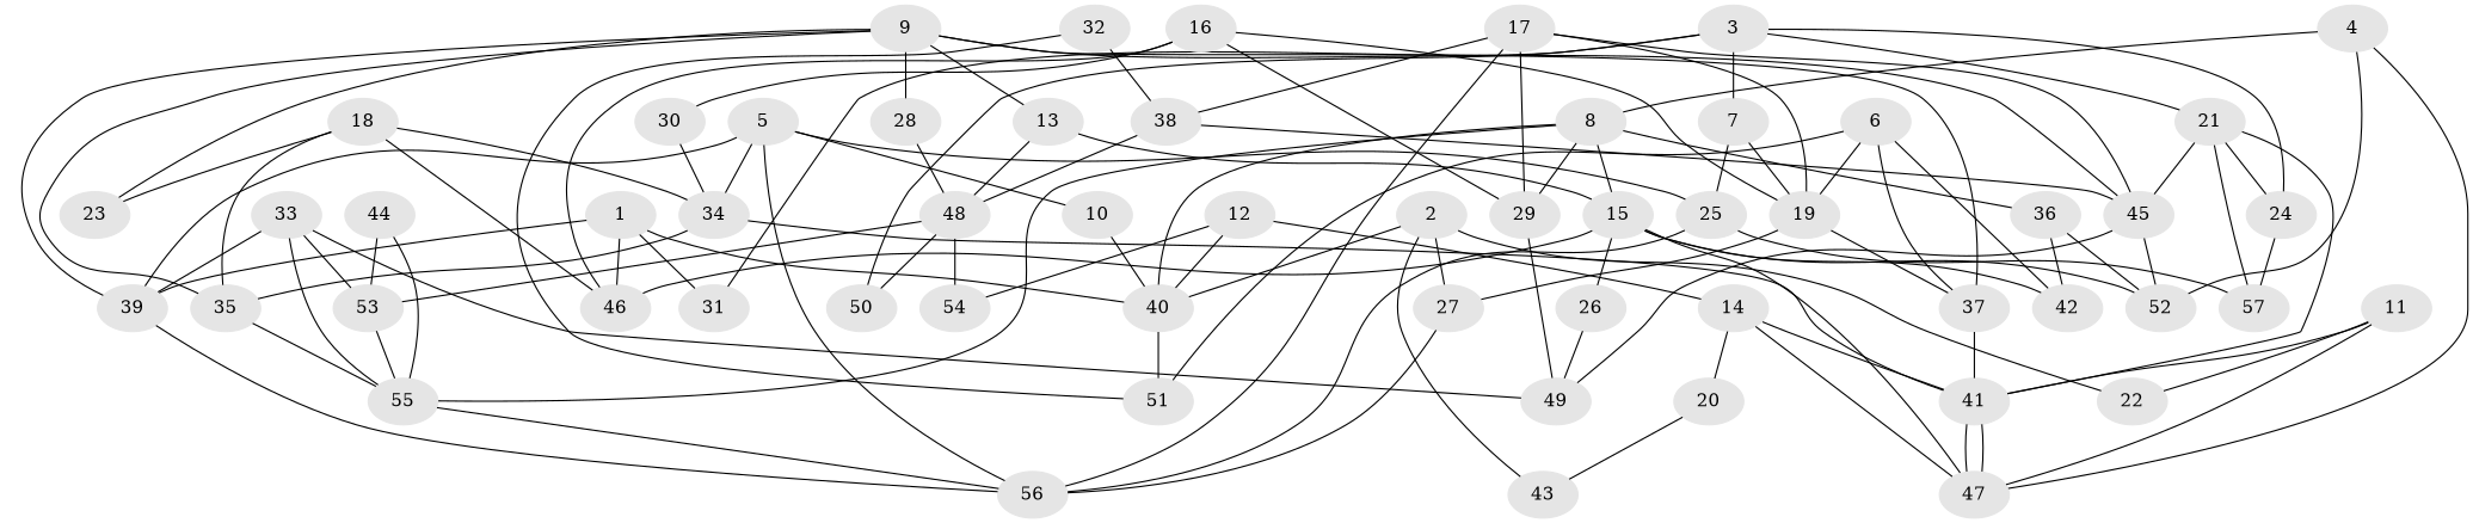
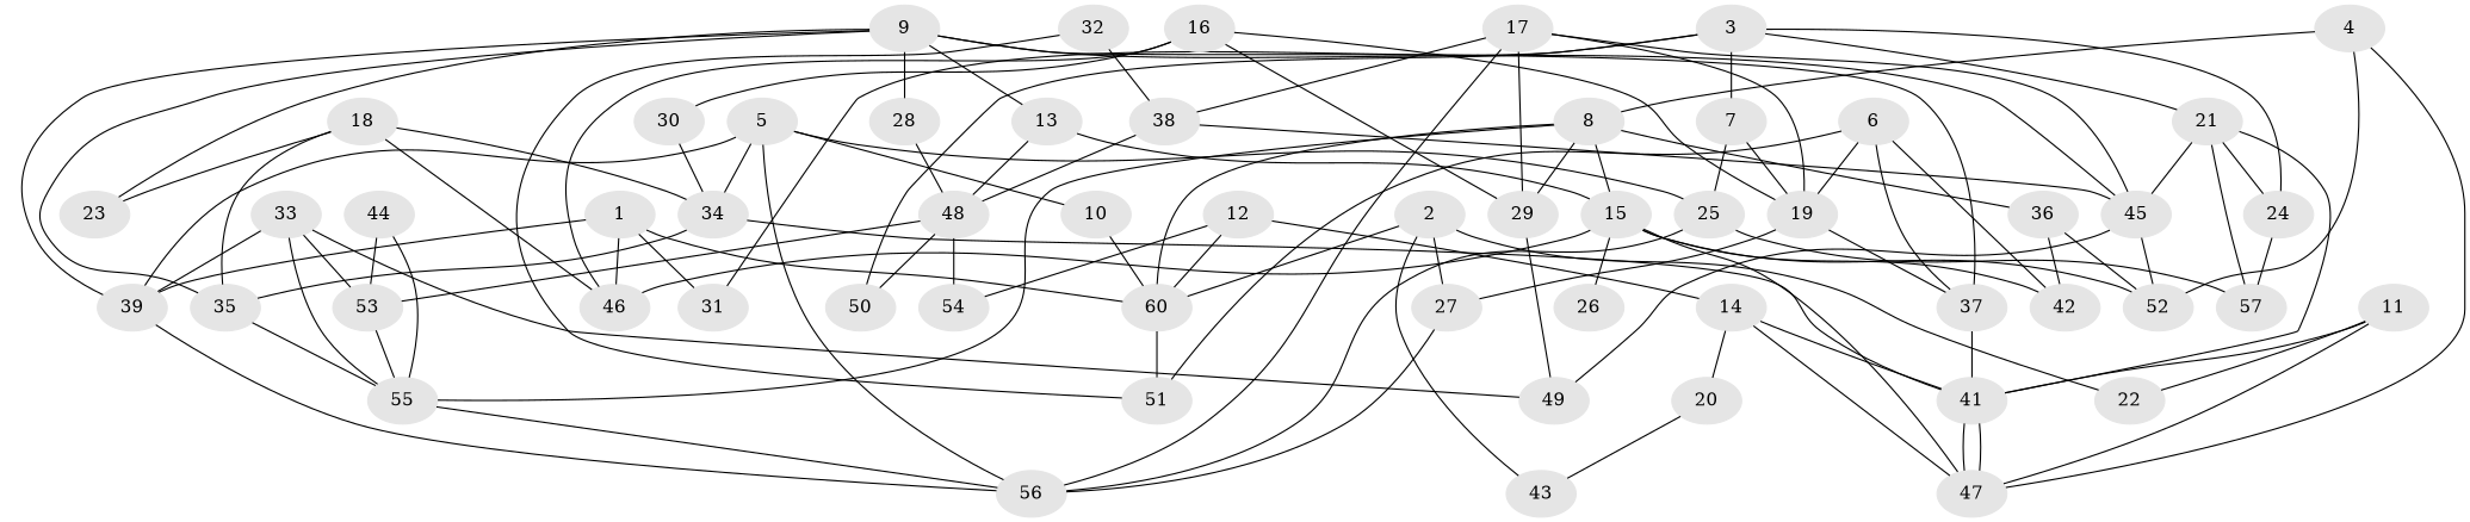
  graph {
    node [color=gray90 style=filled]
    1
    31
    39
-   40
+   40 [label=60]
    46
    56
    51
    2
    22
    27
    43
    3
    7
    21
    24
    50
    25
    19
    45
    41
    57
    4
    8
    47
    52
    15
    29
    36
    55
    5
    10
    34
    35
    6
    37
    42
    26
    49
    9
    13
    23
    28
    48
    11
    12
    14
    54
    20
    53
    16
    30
    17
    38
    18
    32
    33
    44
    1 -- 31
    1 -- 39
    1 -- 40
    1 -- 46
    39 -- 56
    40 -- 51
    2 -- 40
    2 -- 22
    2 -- 27
    2 -- 43
    27 -- 56
    3 -- 31
    3 -- 7
    3 -- 21
    3 -- 24
    3 -- 50
    7 -- 25
    7 -- 19
    21 -- 24
    21 -- 45
    21 -- 41
    21 -- 57
    24 -- 57
    25 -- 56
    25 -- 57
    19 -- 27
    19 -- 37
    45 -- 52
    45 -- 49
    41 -- 47
    41 -- 47
    4 -- 8
    4 -- 47
    4 -- 52
    8 -- 40
    8 -- 15
    8 -- 29
    8 -- 36
    8 -- 55
    15 -- 46
    15 -- 47
    15 -- 52
    15 -- 42
    15 -- 26
    29 -- 49
    36 -- 52
    36 -- 42
    55 -- 56
    5 -- 39
    5 -- 56
    5 -- 25
    5 -- 10
    5 -- 34
    10 -- 40
    34 -- 41
    34 -- 35
    35 -- 55
    6 -- 51
    6 -- 19
    6 -- 37
    6 -- 42
    37 -- 41
-   26 -- 49
    9 -- 39
    9 -- 45
    9 -- 35
    9 -- 37
    9 -- 13
    9 -- 23
    9 -- 28
    13 -- 15
    13 -- 48
    28 -- 48
    48 -- 50
    48 -- 54
    48 -- 53
    11 -- 22
    11 -- 41
    11 -- 47
    12 -- 40
    12 -- 14
    12 -- 54
    14 -- 41
    14 -- 47
    14 -- 20
    20 -- 43
    53 -- 55
    16 -- 46
    16 -- 19
    16 -- 29
    16 -- 30
    30 -- 34
    17 -- 56
    17 -- 19
    17 -- 45
    17 -- 29
    17 -- 38
    38 -- 45
    38 -- 48
    18 -- 46
    18 -- 34
    18 -- 35
    18 -- 23
    32 -- 51
    32 -- 38
    33 -- 39
    33 -- 55
    33 -- 49
    33 -- 53
    44 -- 55
    44 -- 53
  }
